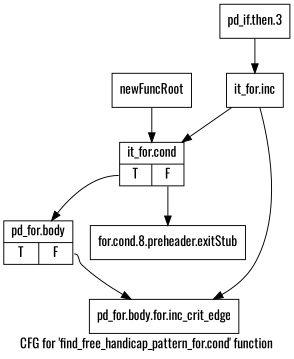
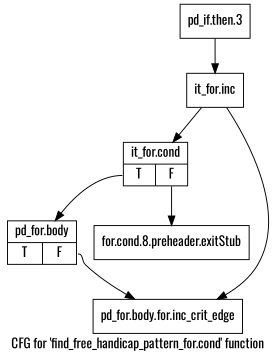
  digraph {
    fontname=Oswald
    label="CFG for 'find_free_handicap_pattern_for.cond' function"
    node [fontname=Oswald shape=record]
    edge [fontname=Oswald]
-   n1 [label="{newFuncRoot}"]
    n2 [label="{it_for.cond|{<s0>T|<s1>F}}"]
    n3 [label="{for.cond.8.preheader.exitStub}"]
    n4 [label="{pd_for.body|{<s0>T|<s1>F}}"]
    n5 [label="{pd_for.body.for.inc_crit_edge}"]
    n6 [label="{pd_if.then.3}"]
    n7 [label="{it_for.inc}"]
-   n1 -> n2
    n2 -> n3 [tailport=s1]
    n2 -> n4 [tailport=s0]
    n4 -> n5 [tailport=s1]
    n6 -> n7
    n7 -> n2
    n7 -> n5
  }
